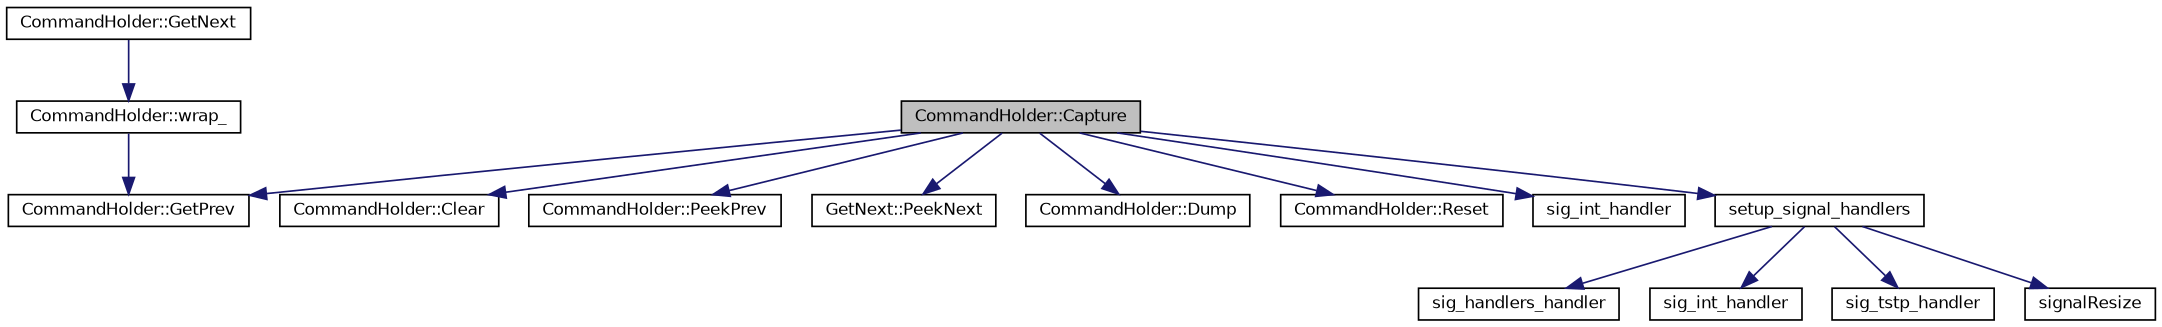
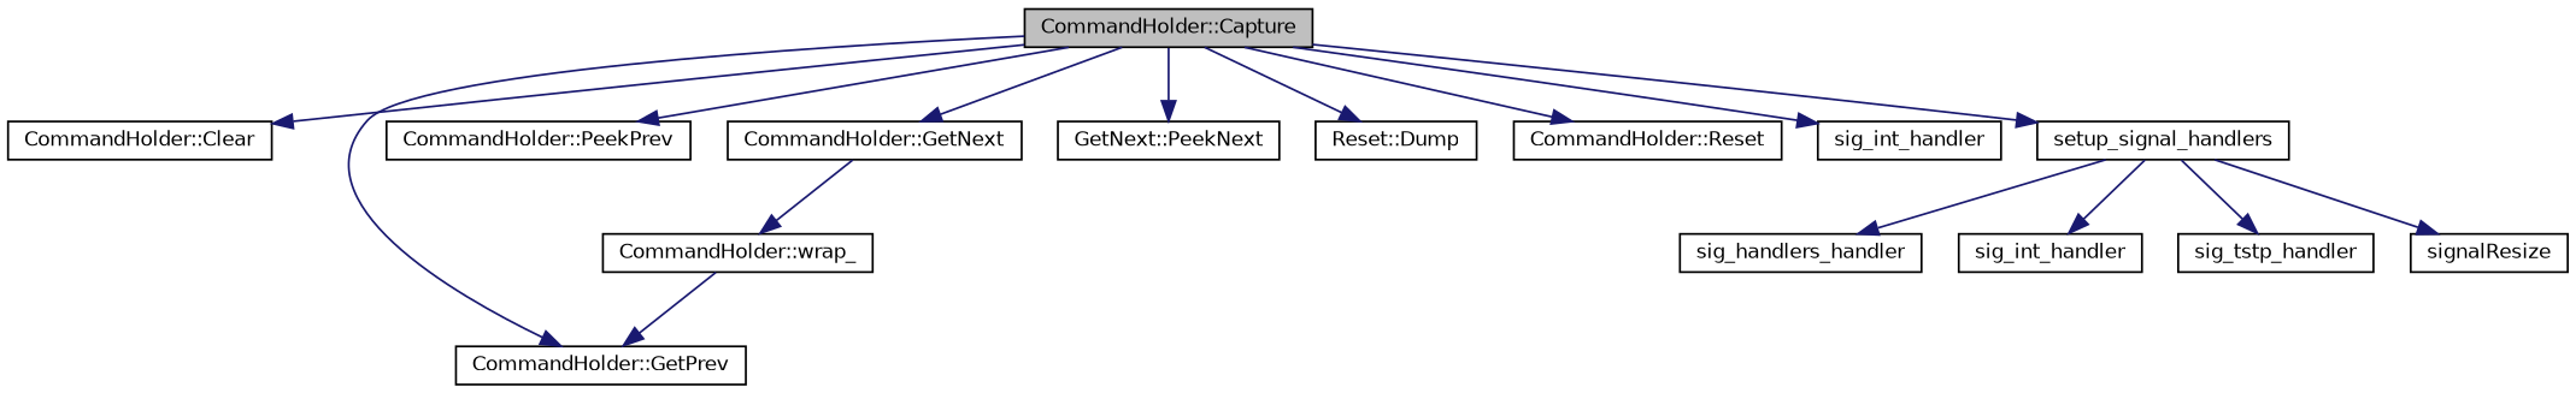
  digraph {
    rankdir=TB
    node [color=black fillcolor=white fontname=Helvetica fontsize=10 shape=record style=filled]
    edge [color=midnightblue fontname=Helvetica fontsize=10 labelfontname=Helvetica labelfontsize=10 style=solid]
    n1 [fillcolor=grey75 fontcolor=black height=0.2 label="CommandHolder::Capture" width=0.4]
    n2 [height=0.2 label="CommandHolder::Clear" width=0.4]
    n3 [height=0.2 label="CommandHolder::GetPrev" width=0.4]
    n4 [height=0.2 label="CommandHolder::PeekPrev" width=0.4]
    n5 [height=0.2 label="CommandHolder::GetNext" width=0.4]
    n6 [height=0.2 label="GetNext::PeekNext" width=0.4]
-   n7 [height=0.2 label="CommandHolder::Dump" width=0.4]
+   n7 [height=0.2 label="Reset::Dump" width=0.4]
    n8 [height=0.2 label="CommandHolder::Reset" width=0.4]
    n9 [height=0.2 label=sig_int_handler width=0.4]
    n10 [height=0.2 label=setup_signal_handlers width=0.4]
    n11 [height=0.2 label="CommandHolder::wrap_" width=0.4]
    n12 [height=0.2 label=sig_handlers_handler width=0.4]
    n13 [height=0.2 label=sig_int_handler width=0.4]
    n14 [height=0.2 label=sig_tstp_handler width=0.4]
    n15 [height=0.2 label=signalResize width=0.4]
    n1 -> n2
    n1 -> n3
    n1 -> n4
+   n1 -> n5
    n1 -> n6
    n1 -> n7
    n1 -> n8
    n1 -> n9
    n1 -> n10
    n5 -> n11
    n10 -> n12
    n10 -> n13
    n10 -> n14
    n10 -> n15
    n11 -> n3
  }
